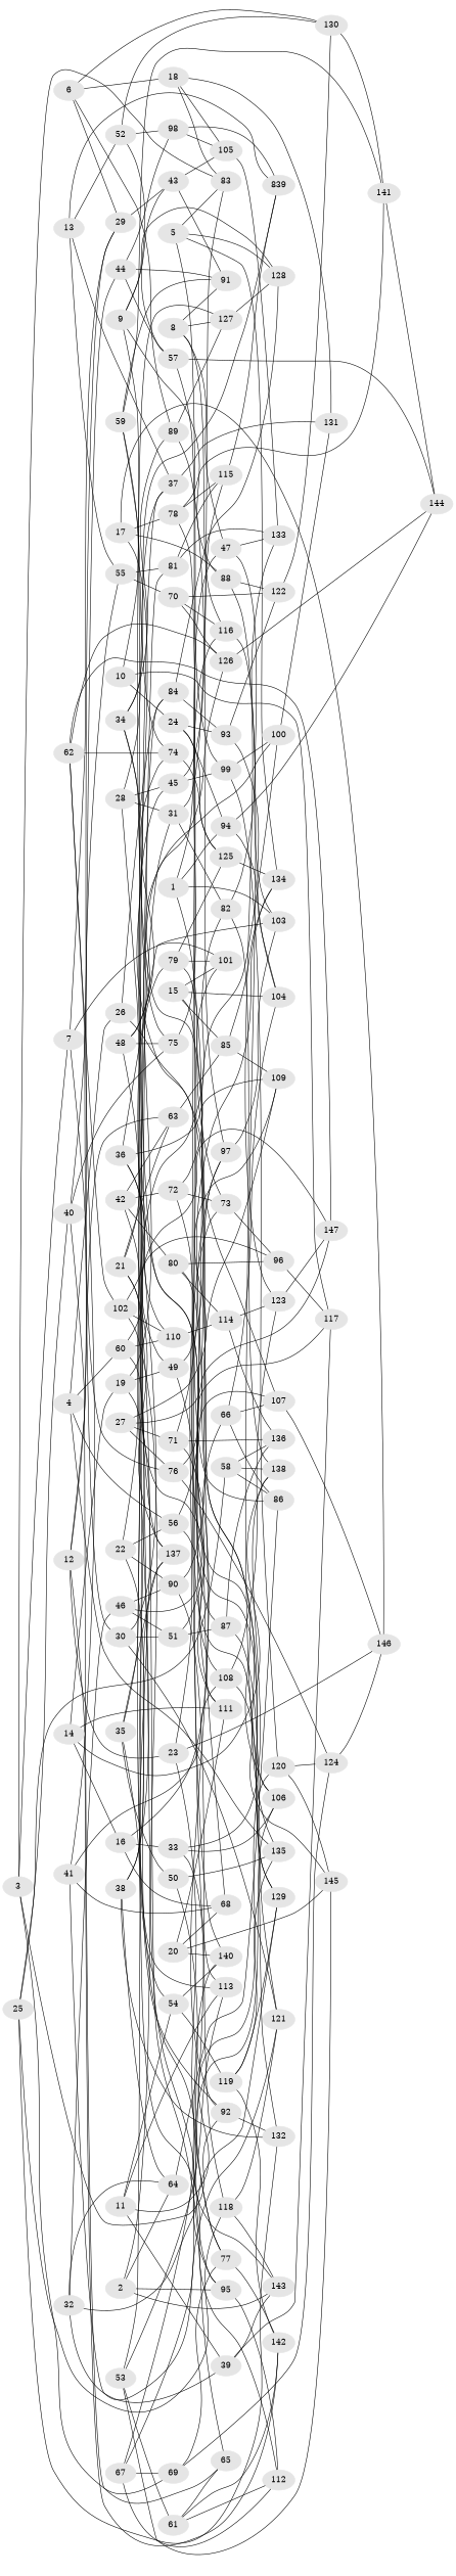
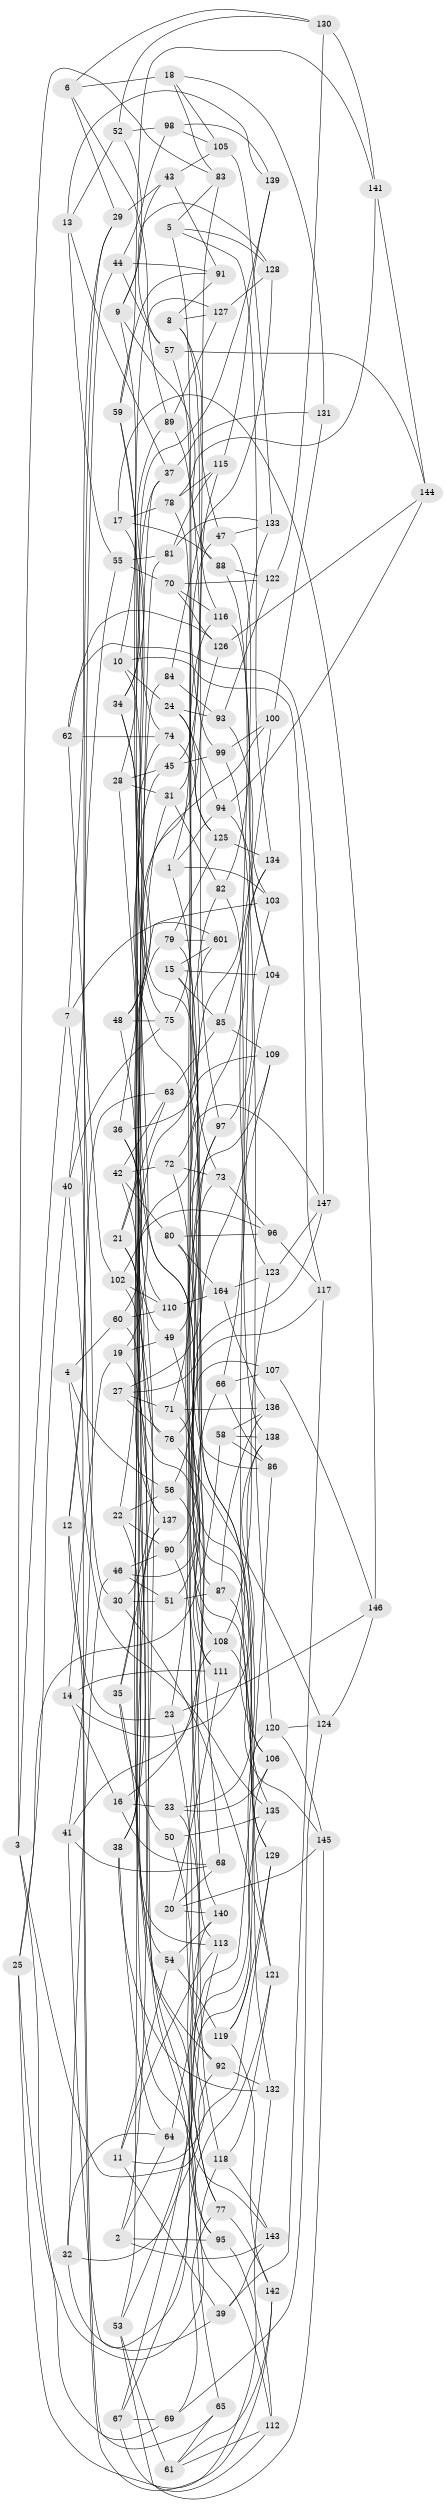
  graph {
    rankdir=LR
    node [color=gray90 style=filled]
    1
    47
    73
    94
    103
    133
    96
    104
    144
    2
    31
    64
    95
    143
    83
    82
    86
    112
    3
    7
    69
    92
    29
    30
-   101
+   101 [label=601]
    77
    124
    132
    4
-   26
    56
    60
    135
    84
    107
    111
    97
    113
    110
    5
    128
    134
    140
    6
    18
    89
    130
    105
    131
    43
    127
    141
    51
    79
    121
    8
    91
    116
    138
    9
    88
    122
    123
    10
    24
    76
    117
    93
    125
    11
    39
    54
    120
    119
    145
    12
    23
    63
    142
    146
    85
    13
    37
    52
    55
-   139 [label=839]
+   139
    57
    98
    81
    70
    14
    16
    19
    33
    68
    109
    49
    126
    15
    106
    17
    75
    78
    115
    100
    20
    21
    45
    65
    137
    99
    22
    90
    118
    25
    40
    58
    44
    136
    50
    27
    71
    147
    28
    87
    66
    32
    46
    129
    34
    35
    36
-   114
+   114 [label=164]
    38
    41
    108
    42
    72
    80
    48
    74
    53
    61
    59
    62
    102
    67
    1 -- 47
    1 -- 73
    1 -- 94
    1 -- 103
    47 -- 103
    47 -- 133
    73 -- 96
    94 -- 104
    94 -- 144
    96 -- 117
    2 -- 31
    2 -- 64
    2 -- 95
    2 -- 143
    31 -- 83
    31 -- 82
    64 -- 86
    95 -- 112
    82 -- 133
    82 -- 106
    3 -- 83
    3 -- 7
    3 -- 69
    3 -- 92
    7 -- 29
    7 -- 30
    7 -- 101
    69 -- 77
    69 -- 124
    92 -- 132
    29 -- 43
    30 -- 51
    30 -- 79
    30 -- 121
    77 -- 142
    124 -- 146
-   4 -- 26
    4 -- 56
    4 -- 60
    4 -- 135
-   26 -- 84
-   26 -- 107
    56 -- 111
    56 -- 97
    60 -- 96
    60 -- 113
    60 -- 110
    84 -- 128
    84 -- 93
    107 -- 146
    97 -- 103
    110 -- 114
    5 -- 83
    5 -- 128
    5 -- 134
    5 -- 140
    6 -- 29
    6 -- 18
    6 -- 89
    6 -- 130
    18 -- 83
    18 -- 105
    18 -- 131
    89 -- 97
    89 -- 127
    130 -- 141
    105 -- 133
    43 -- 105
    43 -- 91
    127 -- 128
    141 -- 144
    51 -- 87
    51 -- 66
    79 -- 101
    79 -- 111
    79 -- 125
    8 -- 47
    8 -- 127
    8 -- 91
    8 -- 116
    116 -- 138
    9 -- 135
    9 -- 128
    9 -- 43
    9 -- 88
    88 -- 122
    88 -- 123
    122 -- 130
    123 -- 147
    10 -- 127
    10 -- 24
-   62 -- 76
+   10 -- 76
    10 -- 117
    24 -- 94
    24 -- 93
    24 -- 125
    76 -- 124
    76 -- 117
    93 -- 104
    93 -- 122
    125 -- 134
    11 -- 113
    11 -- 39
    11 -- 54
    11 -- 120
    39 -- 143
    39 -- 117
    54 -- 140
    54 -- 119
    120 -- 124
    120 -- 145
    119 -- 135
    119 -- 142
    119 -- 129
    12 -- 29
    12 -- 23
    12 -- 63
    12 -- 142
    23 -- 73
    23 -- 77
    23 -- 146
    63 -- 85
    85 -- 134
    85 -- 109
    13 -- 37
    13 -- 52
    13 -- 55
    13 -- 139
    37 -- 131
    52 -- 130
    52 -- 57
    52 -- 98
    55 -- 81
    55 -- 70
    57 -- 144
    57 -- 99
    98 -- 105
    98 -- 139
    81 -- 133
    81 -- 115
    70 -- 116
    70 -- 122
    70 -- 126
    14 -- 111
    14 -- 138
    14 -- 16
    14 -- 19
    16 -- 33
    16 -- 68
    16 -- 109
    19 -- 54
    19 -- 49
    19 -- 126
    33 -- 95
    33 -- 138
    33 -- 106
    49 -- 68
    49 -- 100
    126 -- 144
    15 -- 104
    15 -- 86
    15 -- 101
    15 -- 85
    17 -- 88
    17 -- 146
    17 -- 75
    17 -- 78
    75 -- 116
    78 -- 113
    78 -- 141
    78 -- 115
    115 -- 139
    100 -- 131
    20 -- 111
    20 -- 140
    20 -- 145
    20 -- 68
    21 -- 63
    21 -- 45
    21 -- 65
    21 -- 137
    45 -- 115
    45 -- 99
    99 -- 120
    99 -- 100
    22 -- 92
    22 -- 56
    22 -- 37
    22 -- 90
    90 -- 97
    90 -- 118
    118 -- 143
    118 -- 121
    25 -- 132
    25 -- 118
    25 -- 40
    25 -- 58
    40 -- 75
    40 -- 65
    40 -- 44
    58 -- 86
    58 -- 138
    58 -- 136
    44 -- 91
    44 -- 57
    44 -- 98
    50 -- 77
    50 -- 135
    27 -- 76
    27 -- 109
    27 -- 71
    27 -- 147
    71 -- 92
    71 -- 134
    71 -- 136
    28 -- 31
    28 -- 37
    28 -- 45
    28 -- 87
    87 -- 121
    87 -- 136
    66 -- 104
    66 -- 86
    66 -- 107
    32 -- 64
    32 -- 39
    32 -- 46
    32 -- 129
    46 -- 107
    46 -- 51
    46 -- 90
    34 -- 89
    34 -- 139
    34 -- 106
    34 -- 137
    35 -- 112
    35 -- 84
    35 -- 137
    35 -- 50
    36 -- 103
    36 -- 110
    36 -- 109
    36 -- 49
    114 -- 123
    114 -- 136
    38 -- 64
    38 -- 82
    38 -- 132
    38 -- 137
    41 -- 121
    41 -- 55
    41 -- 68
    41 -- 108
    108 -- 123
    108 -- 145
    42 -- 63
    42 -- 108
    42 -- 72
    42 -- 80
    72 -- 73
    72 -- 101
    72 -- 129
    80 -- 96
    80 -- 129
    80 -- 114
    48 -- 95
    48 -- 75
    48 -- 100
    48 -- 74
    74 -- 125
    53 -- 113
    53 -- 145
    53 -- 81
    53 -- 61
    61 -- 112
    61 -- 142
    61 -- 65
    59 -- 132
    59 -- 141
    59 -- 91
    59 -- 74
    62 -- 126
    62 -- 147
    62 -- 74
    62 -- 102
    102 -- 143
    102 -- 110
    102 -- 147
    67 -- 112
    67 -- 69
    67 -- 140
    67 -- 106
  }
